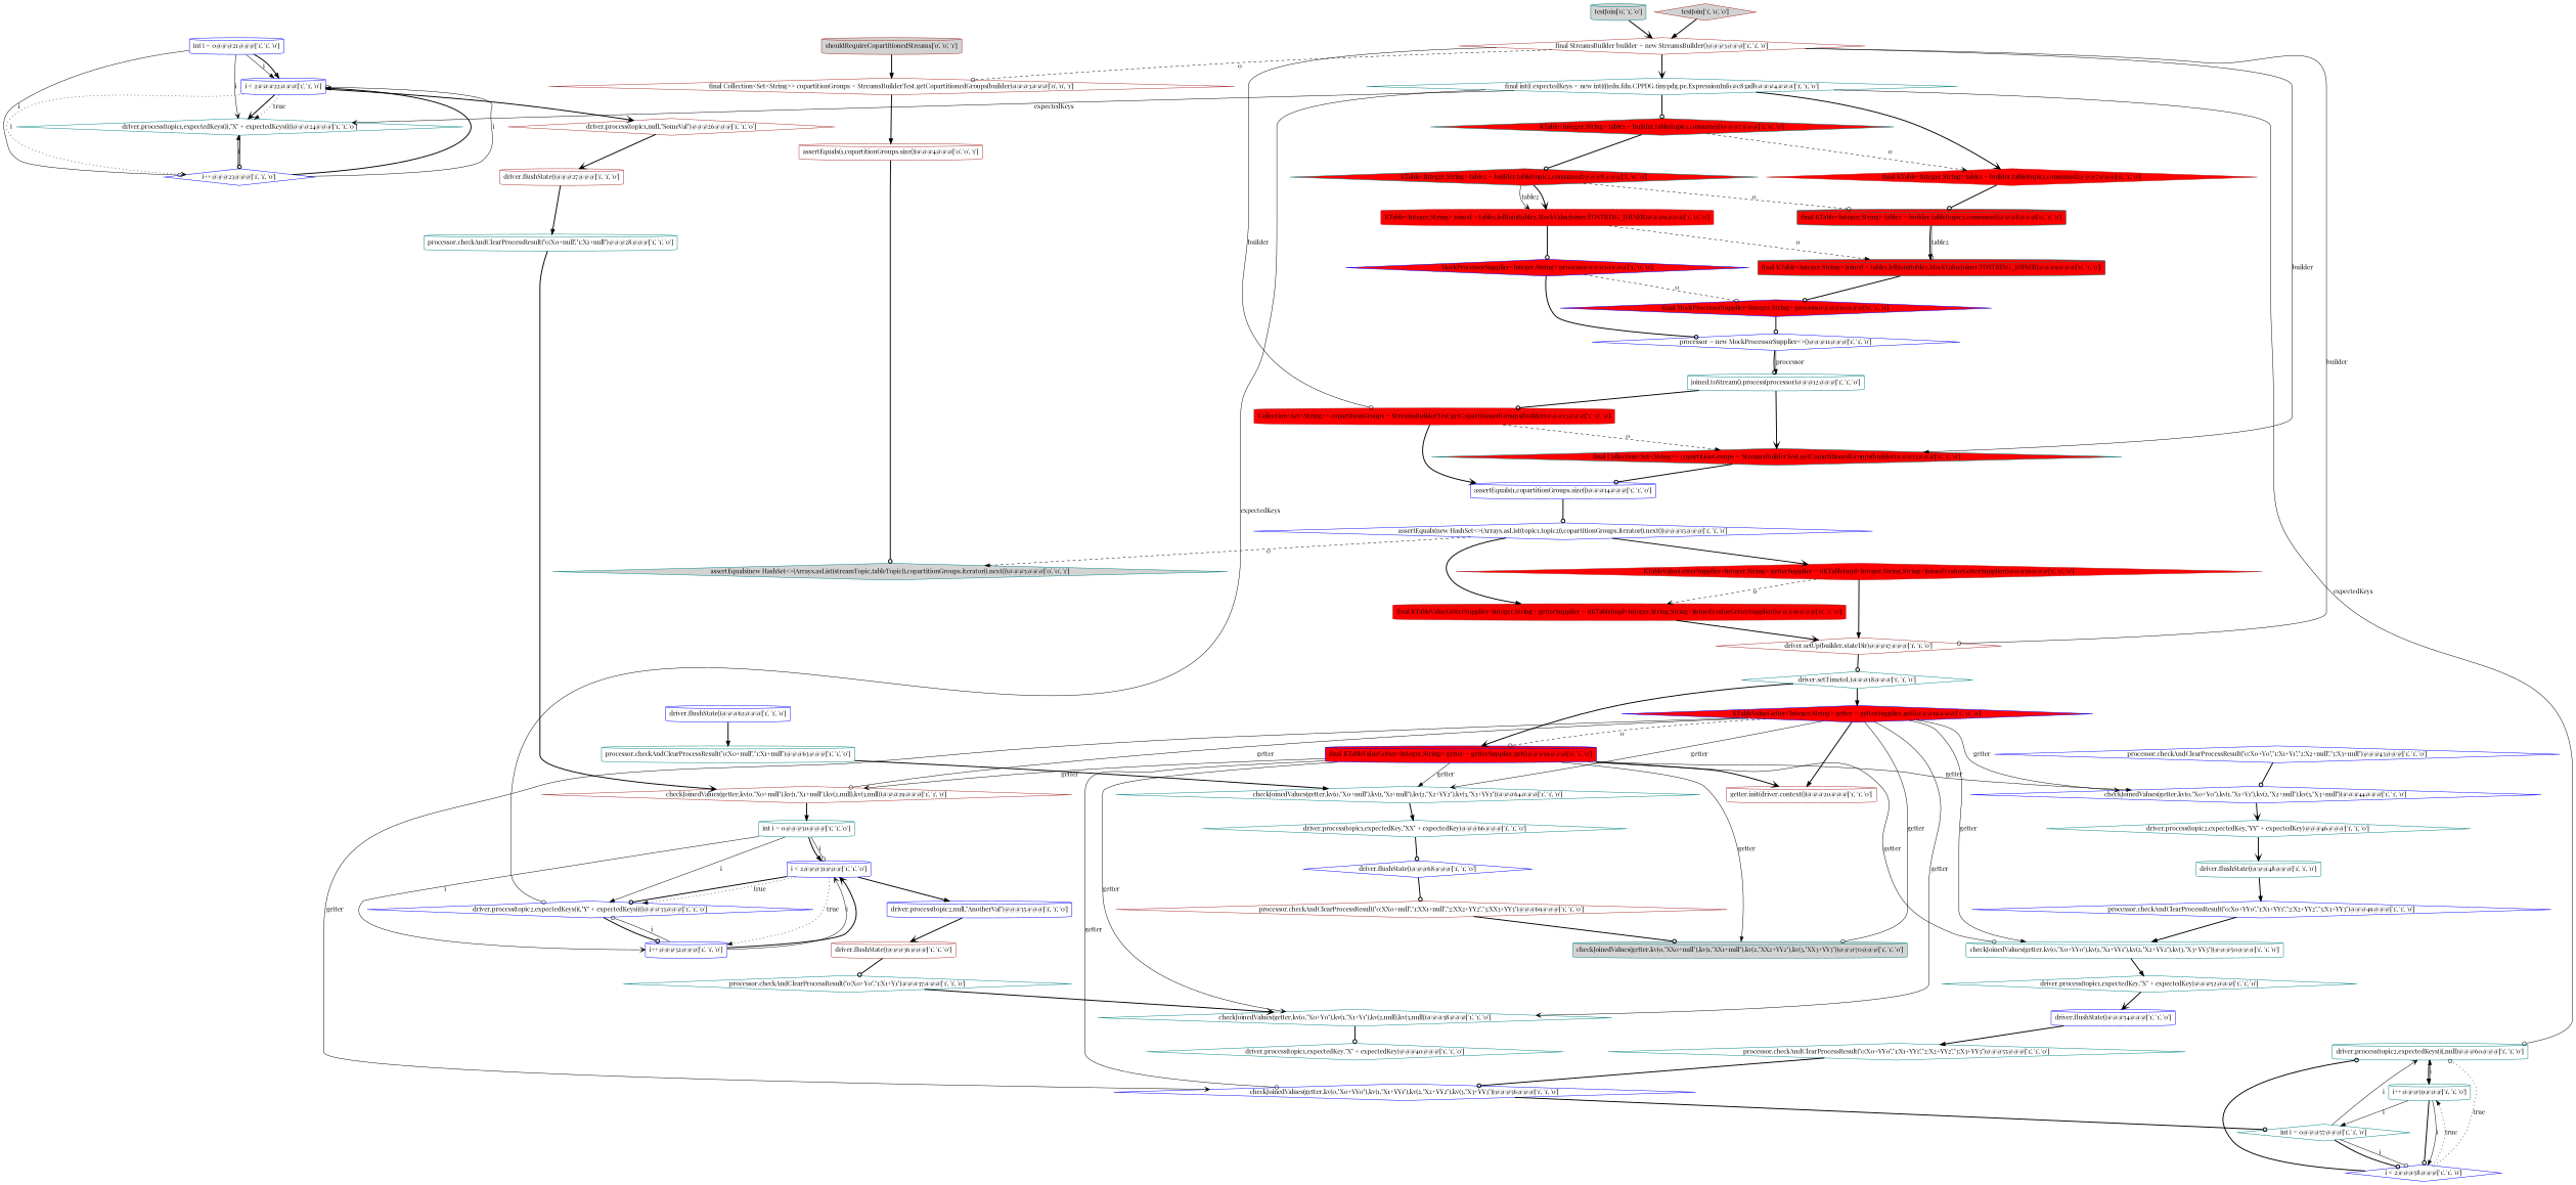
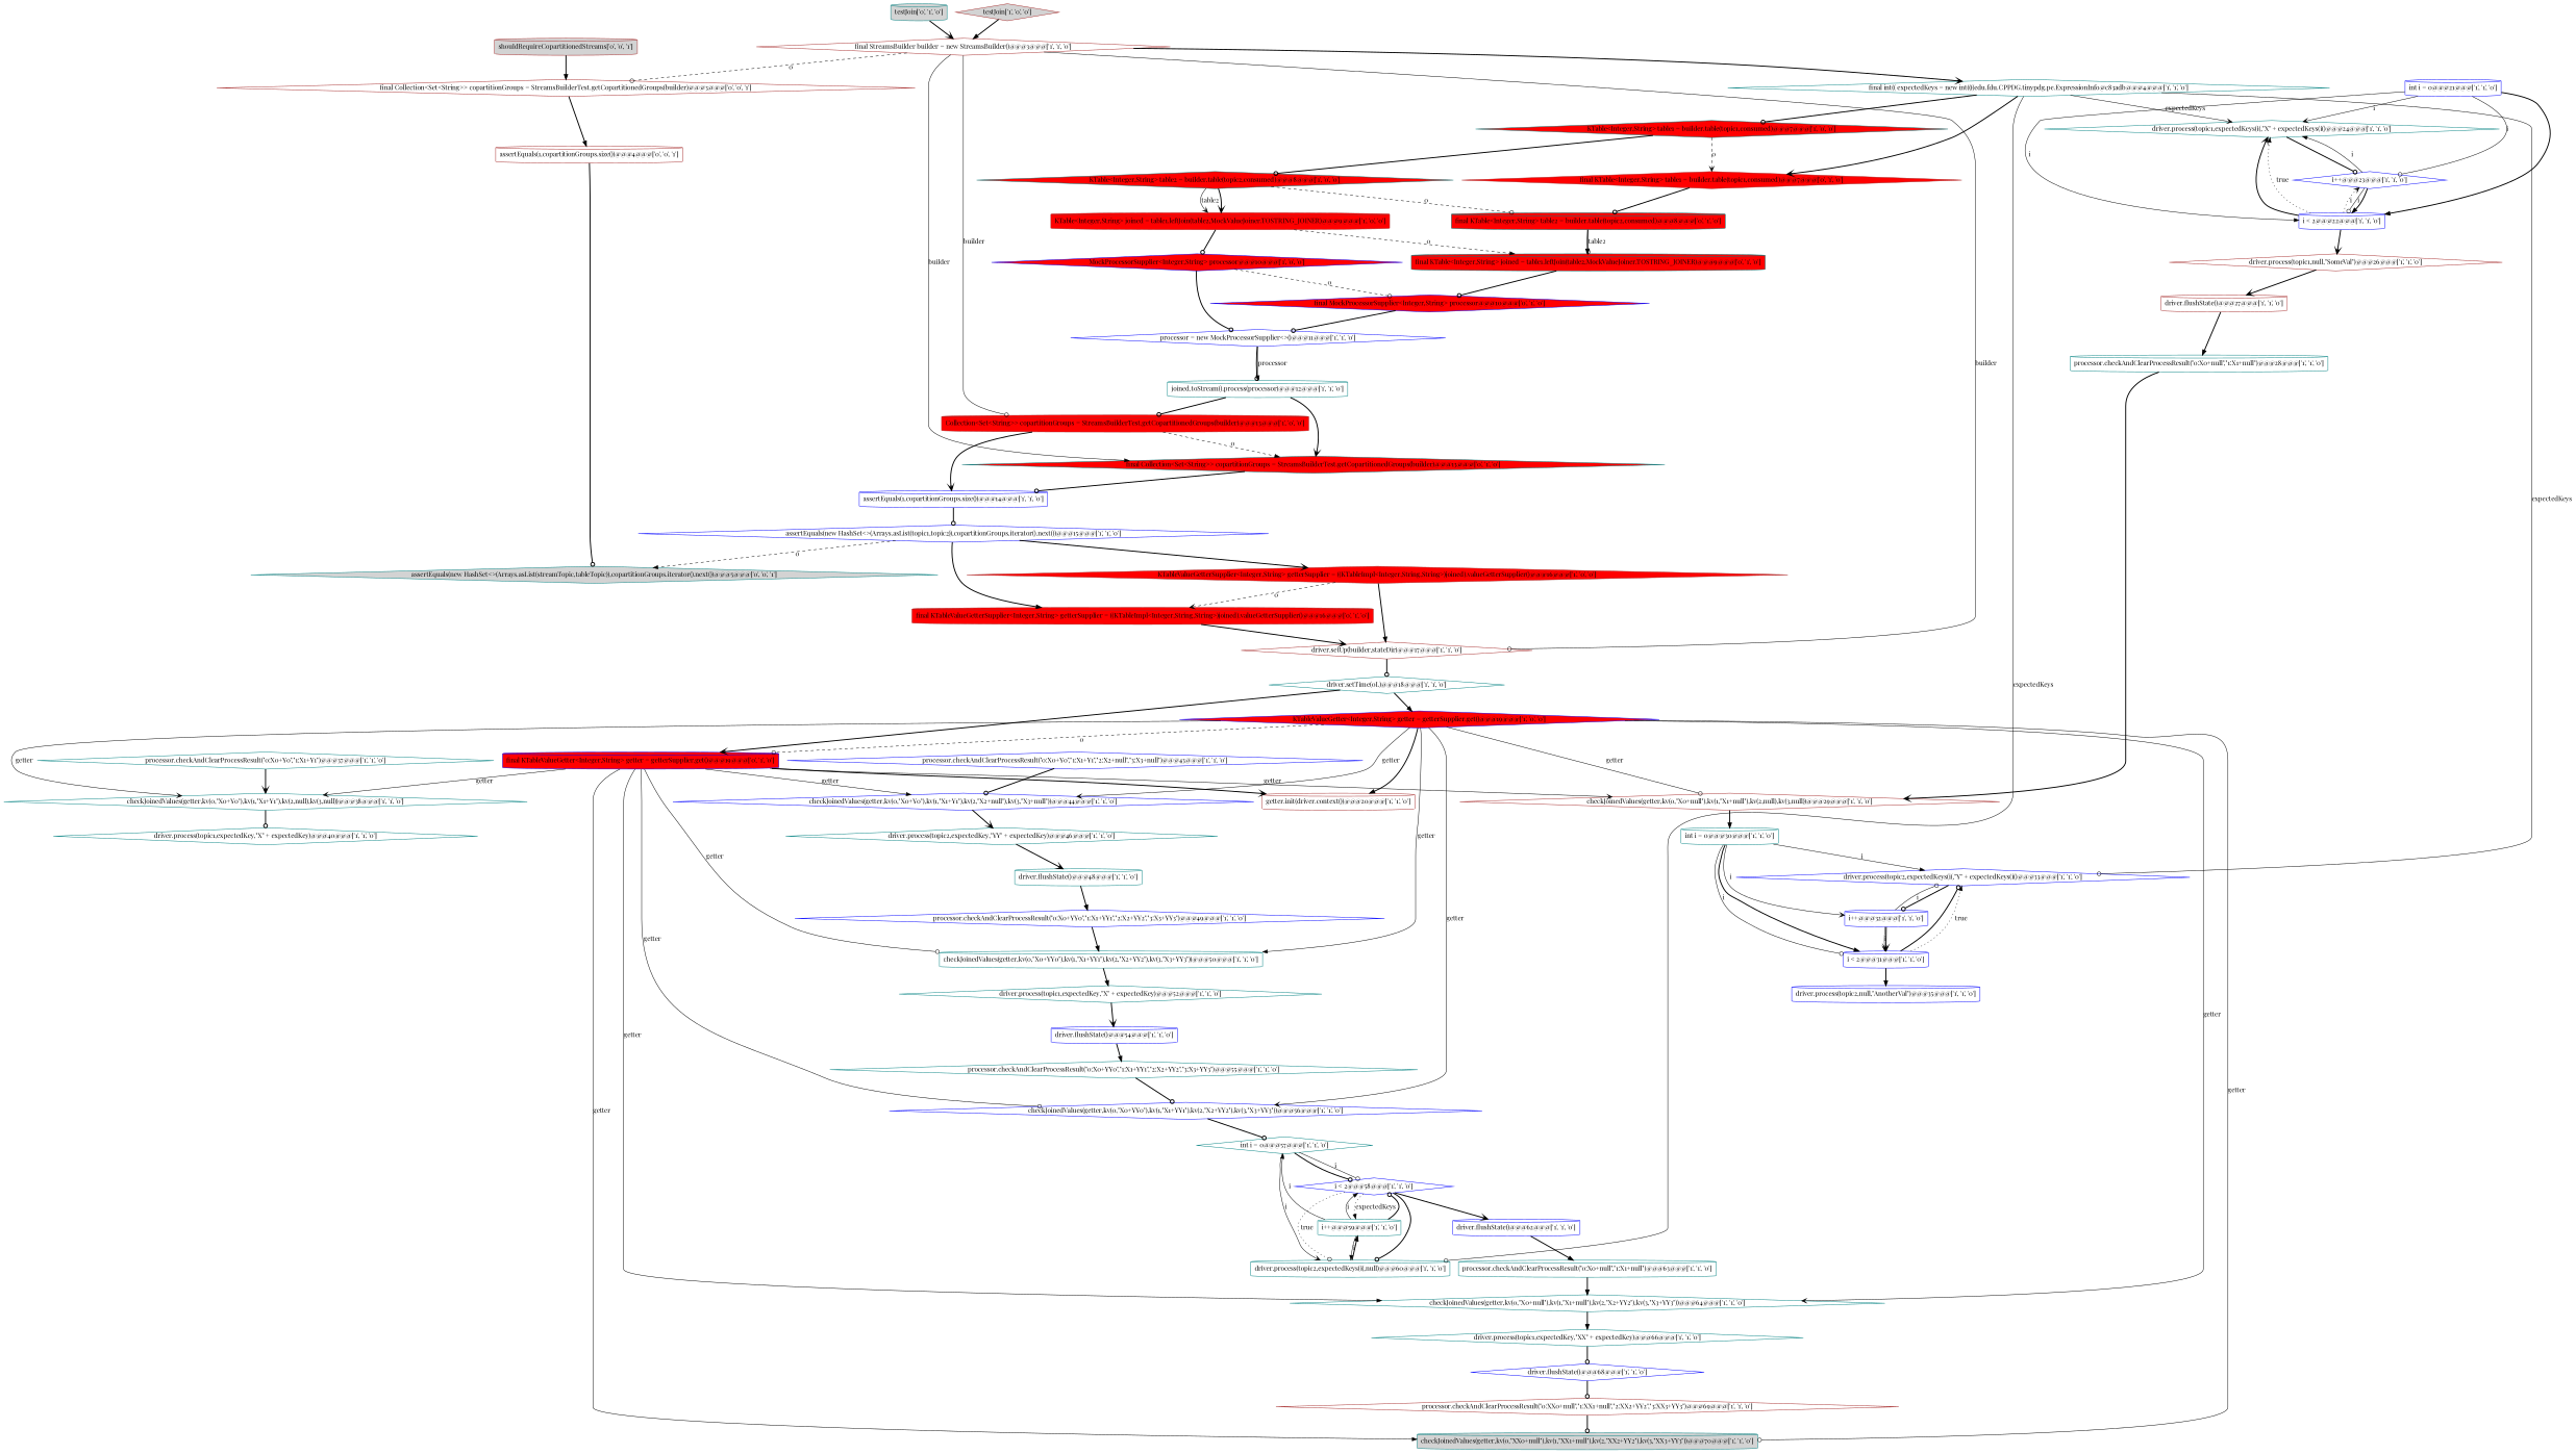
  digraph {
    fontname="Playfair Display"
    node [color=teal fillcolor=white fontname="Playfair Display" shape=diamond style=filled]
    edge [arrowhead=odot fontname="Playfair Display" style=bold]
    n1 [label="checkJoinedValues(getter,kv(0,\"X0+Y0\"),kv(1,\"X1+Y1\"),kv(2,null),kv(3,null))@@@38@@@['1', '1', '0']"]
    n2 [label="driver.process(topic1,expectedKey,\"X\" + expectedKey)@@@40@@@['1', '1', '0']"]
    n3 [fillcolor=red label="KTable<Integer,String> table2 = builder.table(topic2,consumed)@@@8@@@['1', '0', '0']"]
    n4 [fillcolor=red label="final KTable<Integer,String> table2 = builder.table(topic2,consumed)@@@8@@@['0', '1', '0']" shape=cylinder]
    n5 [color=brown fillcolor=red label="KTable<Integer,String> joined = table1.leftJoin(table2,MockValueJoiner.TOSTRING_JOINER)@@@9@@@['1', '0', '0']" shape=cylinder]
    n6 [fillcolor=red label="final KTable<Integer,String> joined = table1.leftJoin(table2,MockValueJoiner.TOSTRING_JOINER)@@@9@@@['0', '1', '0']" shape=cylinder]
    n7 [color=blue fillcolor=red label="MockProcessorSupplier<Integer,String> processor@@@10@@@['1', '0', '0']"]
    n8 [label="i++@@@59@@@['1', '1', '0']" shape=cylinder]
    n9 [color=blue label="i < 2@@@58@@@['1', '1', '0']"]
    n10 [label="driver.process(topic2,expectedKeys(i(,null)@@@60@@@['1', '1', '0']" shape=cylinder]
    n11 [label="int i = 0@@@57@@@['1', '1', '0']"]
    n12 [color=blue label="driver.flushState()@@@62@@@['1', '1', '0']" shape=cylinder]
    n13 [color=blue label="driver.process(topic2,expectedKeys(i(,\"Y\" + expectedKeys(i()@@@33@@@['1', '1', '0']"]
    n14 [color=blue label="i++@@@32@@@['1', '1', '0']" shape=cylinder]
    n15 [color=blue label="i < 2@@@31@@@['1', '1', '0']" shape=cylinder]
    n16 [label="processor.checkAndClearProcessResult(\"0:X0+null\",\"1:X1+null\")@@@28@@@['1', '1', '0']" shape=cylinder]
    n17 [color=brown label="checkJoinedValues(getter,kv(0,\"X0+null\"),kv(1,\"X1+null\"),kv(2,null),kv(3,null))@@@29@@@['1', '1', '0']"]
    n18 [label="int i = 0@@@30@@@['1', '1', '0']" shape=cylinder]
    n19 [color=blue fillcolor=red label="final MockProcessorSupplier<Integer,String> processor@@@10@@@['0', '1', '0']"]
    n20 [label="checkJoinedValues(getter,kv(0,\"X0+null\"),kv(1,\"X1+null\"),kv(2,\"X2+YY2\"),kv(3,\"X3+YY3\"))@@@64@@@['1', '1', '0']"]
    n21 [label="driver.process(topic1,expectedKey,\"XX\" + expectedKey)@@@66@@@['1', '1', '0']"]
    n22 [color=blue label="driver.flushState()@@@68@@@['1', '1', '0']"]
    n23 [label="processor.checkAndClearProcessResult(\"0:X0+null\",\"1:X1+null\")@@@63@@@['1', '1', '0']" shape=cylinder]
    n24 [color=brown fillcolor=red label="Collection<Set<String>> copartitionGroups = StreamsBuilderTest.getCopartitionedGroups(builder)@@@13@@@['1', '0', '0']" shape=cylinder]
    n25 [color=blue label="assertEquals(1,copartitionGroups.size())@@@14@@@['1', '1', '0']" shape=cylinder]
    n26 [fillcolor=red label="final Collection<Set<String>> copartitionGroups = StreamsBuilderTest.getCopartitionedGroups(builder)@@@13@@@['0', '1', '0']"]
    n27 [color=blue label="assertEquals(new HashSet<>(Arrays.asList(topic1,topic2)),copartitionGroups.iterator().next())@@@15@@@['1', '1', '0']"]
    n28 [color=brown label="getter.init(driver.context())@@@20@@@['1', '1', '0']" shape=cylinder]
    n29 [color=blue label="int i = 0@@@21@@@['1', '1', '0']" shape=cylinder]
    n30 [label="driver.process(topic1,expectedKeys(i(,\"X\" + expectedKeys(i()@@@24@@@['1', '1', '0']"]
    n31 [color=blue label="i++@@@23@@@['1', '1', '0']"]
    n32 [color=blue label="i < 2@@@22@@@['1', '1', '0']" shape=cylinder]
    n33 [color=blue label="checkJoinedValues(getter,kv(0,\"X0+Y0\"),kv(1,\"X1+Y1\"),kv(2,\"X2+null\"),kv(3,\"X3+null\"))@@@44@@@['1', '1', '0']"]
    n34 [label="driver.process(topic2,expectedKey,\"YY\" + expectedKey)@@@46@@@['1', '1', '0']"]
    n35 [label="driver.flushState()@@@48@@@['1', '1', '0']" shape=cylinder]
    n36 [fillcolor=lightgray label="testJoin['0', '1', '0']" shape=cylinder]
    n37 [color=brown label="final StreamsBuilder builder = new StreamsBuilder()@@@3@@@['1', '1', '0']"]
    n38 [color=brown label="driver.setUp(builder,stateDir)@@@17@@@['1', '1', '0']"]
    n39 [color=brown label="final Collection<Set<String>> copartitionGroups = StreamsBuilderTest.getCopartitionedGroups(builder)@@@3@@@['0', '0', '1']"]
    n40 [label="final int(( expectedKeys = new int((((edu.fdu.CPPDG.tinypdg.pe.ExpressionInfo@c83adb@@@4@@@['1', '1', '0']"]
    n41 [color=blue label="driver.process(topic2,null,\"AnotherVal\")@@@35@@@['1', '1', '0']" shape=cylinder]
    n42 [color=blue label="processor.checkAndClearProcessResult(\"0:X0+YY0\",\"1:X1+YY1\",\"2:X2+YY2\",\"3:X3+YY3\")@@@49@@@['1', '1', '0']"]
    n43 [label="checkJoinedValues(getter,kv(0,\"X0+YY0\"),kv(1,\"X1+YY1\"),kv(2,\"X2+YY2\"),kv(3,\"X3+YY3\"))@@@50@@@['1', '1', '0']" shape=cylinder]
    n44 [label="driver.process(topic1,expectedKey,\"X\" + expectedKey)@@@52@@@['1', '1', '0']"]
-   n45 [color=brown label="driver.flushState()@@@36@@@['1', '1', '0']" shape=cylinder]
    n46 [label="processor.checkAndClearProcessResult(\"0:X0+Y0\",\"1:X1+Y1\")@@@37@@@['1', '1', '0']"]
    n47 [color=blue label="processor.checkAndClearProcessResult(\"0:X0+Y0\",\"1:X1+Y1\",\"2:X2+null\",\"3:X3+null\")@@@43@@@['1', '1', '0']"]
    n48 [fillcolor=lightgray label="checkJoinedValues(getter,kv(0,\"XX0+null\"),kv(1,\"XX1+null\"),kv(2,\"XX2+YY2\"),kv(3,\"XX3+YY3\"))@@@70@@@['1', '1', '0']" shape=cylinder]
    n49 [color=brown fillcolor=lightgray label="testJoin['1', '0', '0']"]
    n50 [color=blue label="processor = new MockProcessorSupplier<>()@@@11@@@['1', '1', '0']"]
    n51 [color=blue fillcolor=red label="KTableValueGetter<Integer,String> getter = getterSupplier.get()@@@19@@@['1', '0', '0']"]
    n52 [color=blue fillcolor=red label="final KTableValueGetter<Integer,String> getter = getterSupplier.get()@@@19@@@['0', '1', '0']" shape=cylinder]
    n53 [color=blue label="checkJoinedValues(getter,kv(0,\"X0+YY0\"),kv(1,\"X1+YY1\"),kv(2,\"X2+YY2\"),kv(3,\"X3+YY3\"))@@@56@@@['1', '1', '0']"]
    n54 [color=brown fillcolor=red label="final KTableValueGetterSupplier<Integer,String> getterSupplier = ((KTableImpl<Integer,String,String>)joined).valueGetterSupplier()@@@16@@@['0', '1', '0']" shape=cylinder]
    n55 [label="driver.setTime(0L)@@@18@@@['1', '1', '0']"]
    n56 [label="joined.toStream().process(processor)@@@12@@@['1', '1', '0']" shape=cylinder]
    n57 [color=brown label="driver.flushState()@@@27@@@['1', '1', '0']" shape=cylinder]
    n58 [label="processor.checkAndClearProcessResult(\"0:X0+YY0\",\"1:X1+YY1\",\"2:X2+YY2\",\"3:X3+YY3\")@@@55@@@['1', '1', '0']"]
    n59 [color=brown label="driver.process(topic1,null,\"SomeVal\")@@@26@@@['1', '1', '0']"]
    n60 [color=brown label="processor.checkAndClearProcessResult(\"0:XX0+null\",\"1:XX1+null\",\"2:XX2+YY2\",\"3:XX3+YY3\")@@@69@@@['1', '1', '0']"]
    n61 [fillcolor=lightgray label="assertEquals(new HashSet<>(Arrays.asList(streamTopic,tableTopic)),copartitionGroups.iterator().next())@@@5@@@['0', '0', '1']"]
    n62 [color=brown fillcolor=red label="KTableValueGetterSupplier<Integer,String> getterSupplier = ((KTableImpl<Integer,String,String>)joined).valueGetterSupplier()@@@16@@@['1', '0', '0']"]
    n63 [color=brown fillcolor=lightgray label="shouldRequireCopartitionedStreams['0', '0', '1']" shape=cylinder]
    n64 [color=brown label="assertEquals(1,copartitionGroups.size())@@@4@@@['0', '0', '1']" shape=cylinder]
    n65 [fillcolor=red label="KTable<Integer,String> table1 = builder.table(topic1,consumed)@@@7@@@['1', '0', '0']"]
    n66 [color=brown fillcolor=red label="final KTable<Integer,String> table1 = builder.table(topic1,consumed)@@@7@@@['0', '1', '0']"]
    n67 [color=blue label="driver.flushState()@@@54@@@['1', '1', '0']" shape=cylinder]
    n1 -> n2
    n3 -> n4 [label=0 style=dashed]
    n3 -> n5 [arrowhead=vee]
    n3 -> n5 [arrowhead=vee label=table2 style=solid]
    n4 -> n6 [arrowhead=normal]
    n4 -> n6 [label=table2 style=solid]
    n5 -> n6 [arrowhead=normal label=0 style=dashed]
    n5 -> n7
    n6 -> n19
    n7 -> n19 [label=0 style=dashed]
    n7 -> n50
    n8 -> n9
    n8 -> n9 [arrowhead=normal label=i style=solid]
    n8 -> n10 [arrowhead=normal label=i style=solid]
    n8 -> n11 [arrowhead=normal label=i style=solid]
-   n9 -> n8 [arrowhead=normal label=true style=dotted]
+   n9 -> n8 [arrowhead=normal label=expectedKeys style=dotted]
    n9 -> n10 [label=true style=dotted]
    n9 -> n10
+   n9 -> n12 [arrowhead=vee]
    n10 -> n8 [arrowhead=normal]
    n11 -> n9 [label=i style=solid]
    n11 -> n9
    n11 -> n10 [arrowhead=vee label=i style=solid]
    n12 -> n23 [arrowhead=normal]
    n13 -> n14
    n14 -> n13 [label=i style=solid]
    n14 -> n15 [arrowhead=vee label=i style=solid]
    n14 -> n15 [arrowhead=vee]
    n15 -> n13
    n15 -> n13 [arrowhead=normal label=true style=dotted]
-   n15 -> n14 [arrowhead=normal label=true style=dotted]
    n15 -> n41 [arrowhead=normal]
    n16 -> n17 [arrowhead=vee]
    n17 -> n18 [arrowhead=normal]
    n18 -> n13 [arrowhead=normal label=i style=solid]
    n18 -> n14 [arrowhead=vee label=i style=solid]
    n18 -> n15 [arrowhead=normal]
    n18 -> n15 [label=i style=solid]
    n19 -> n50
    n20 -> n21 [arrowhead=normal]
    n21 -> n22
    n22 -> n60
    n23 -> n20 [arrowhead=normal]
    n24 -> n25 [arrowhead=vee]
    n24 -> n26 [arrowhead=normal label=0 style=dashed]
    n25 -> n27
    n26 -> n25
    n27 -> n54 [arrowhead=normal]
    n27 -> n61 [arrowhead=normal label=0 style=dashed]
    n27 -> n62 [arrowhead=vee]
    n29 -> n30 [arrowhead=vee label=i style=solid]
    n29 -> n31 [label=i style=solid]
    n29 -> n32 [arrowhead=normal label=i style=solid]
    n29 -> n32 [arrowhead=normal]
    n30 -> n31
    n31 -> n30 [arrowhead=normal label=i style=solid]
    n31 -> n32 [label=i style=solid]
    n31 -> n32 [arrowhead=normal]
    n32 -> n30 [arrowhead=vee]
    n32 -> n30 [arrowhead=normal label=true style=dotted]
    n32 -> n31 [arrowhead=vee label=i style=dotted]
    n32 -> n59 [arrowhead=vee]
    n33 -> n34 [arrowhead=vee]
    n34 -> n35 [arrowhead=vee]
    n35 -> n42 [arrowhead=normal]
    n36 -> n37 [arrowhead=vee]
    n37 -> n24 [label=builder style=solid]
    n37 -> n26 [arrowhead=normal label=builder style=solid]
    n37 -> n38 [label=builder style=solid]
    n37 -> n39 [label=0 style=dashed]
    n37 -> n40 [arrowhead=vee]
    n38 -> n55
    n39 -> n64 [arrowhead=normal]
    n40 -> n10 [label=expectedKeys style=solid]
    n40 -> n13 [label=expectedKeys style=solid]
    n40 -> n30 [arrowhead=vee label=expectedKeys style=solid]
    n40 -> n65
    n40 -> n66 [arrowhead=vee]
-   n41 -> n45 [arrowhead=vee]
    n42 -> n43 [arrowhead=normal]
    n43 -> n44 [arrowhead=normal]
    n44 -> n67 [arrowhead=vee]
-   n45 -> n46
    n46 -> n1 [arrowhead=vee]
    n47 -> n33
    n49 -> n37 [arrowhead=normal]
    n50 -> n56 [arrowhead=normal label=processor style=solid]
    n50 -> n56
    n51 -> n1 [arrowhead=vee label=getter style=solid]
    n51 -> n17 [label=getter style=solid]
    n51 -> n20 [arrowhead=vee label=getter style=solid]
    n51 -> n28 [arrowhead=normal]
    n51 -> n33 [arrowhead=vee label=getter style=solid]
    n51 -> n43 [arrowhead=normal label=getter style=solid]
    n51 -> n48 [label=getter style=solid]
    n51 -> n52 [label=0 style=dashed]
    n51 -> n53 [arrowhead=vee label=getter style=solid]
    n52 -> n1 [arrowhead=vee label=getter style=solid]
    n52 -> n17 [arrowhead=vee label=getter style=solid]
    n52 -> n20 [arrowhead=normal label=getter style=solid]
    n52 -> n28 [arrowhead=vee]
    n52 -> n33 [arrowhead=normal label=getter style=solid]
    n52 -> n43 [label=getter style=solid]
    n52 -> n48 [arrowhead=normal label=getter style=solid]
    n52 -> n53 [label=getter style=solid]
    n53 -> n11
    n54 -> n38 [arrowhead=vee]
    n55 -> n51 [arrowhead=normal]
    n55 -> n52 [arrowhead=vee]
    n56 -> n24
    n56 -> n26 [arrowhead=vee]
    n57 -> n16 [arrowhead=normal]
    n58 -> n53
    n59 -> n57 [arrowhead=vee]
    n60 -> n48
    n62 -> n38 [arrowhead=normal]
    n62 -> n54 [arrowhead=vee label=0 style=dashed]
    n63 -> n39 [arrowhead=normal]
    n64 -> n61
    n65 -> n3
    n65 -> n66 [arrowhead=vee label=0 style=dashed]
    n66 -> n4
    n67 -> n58 [arrowhead=normal]
  }
